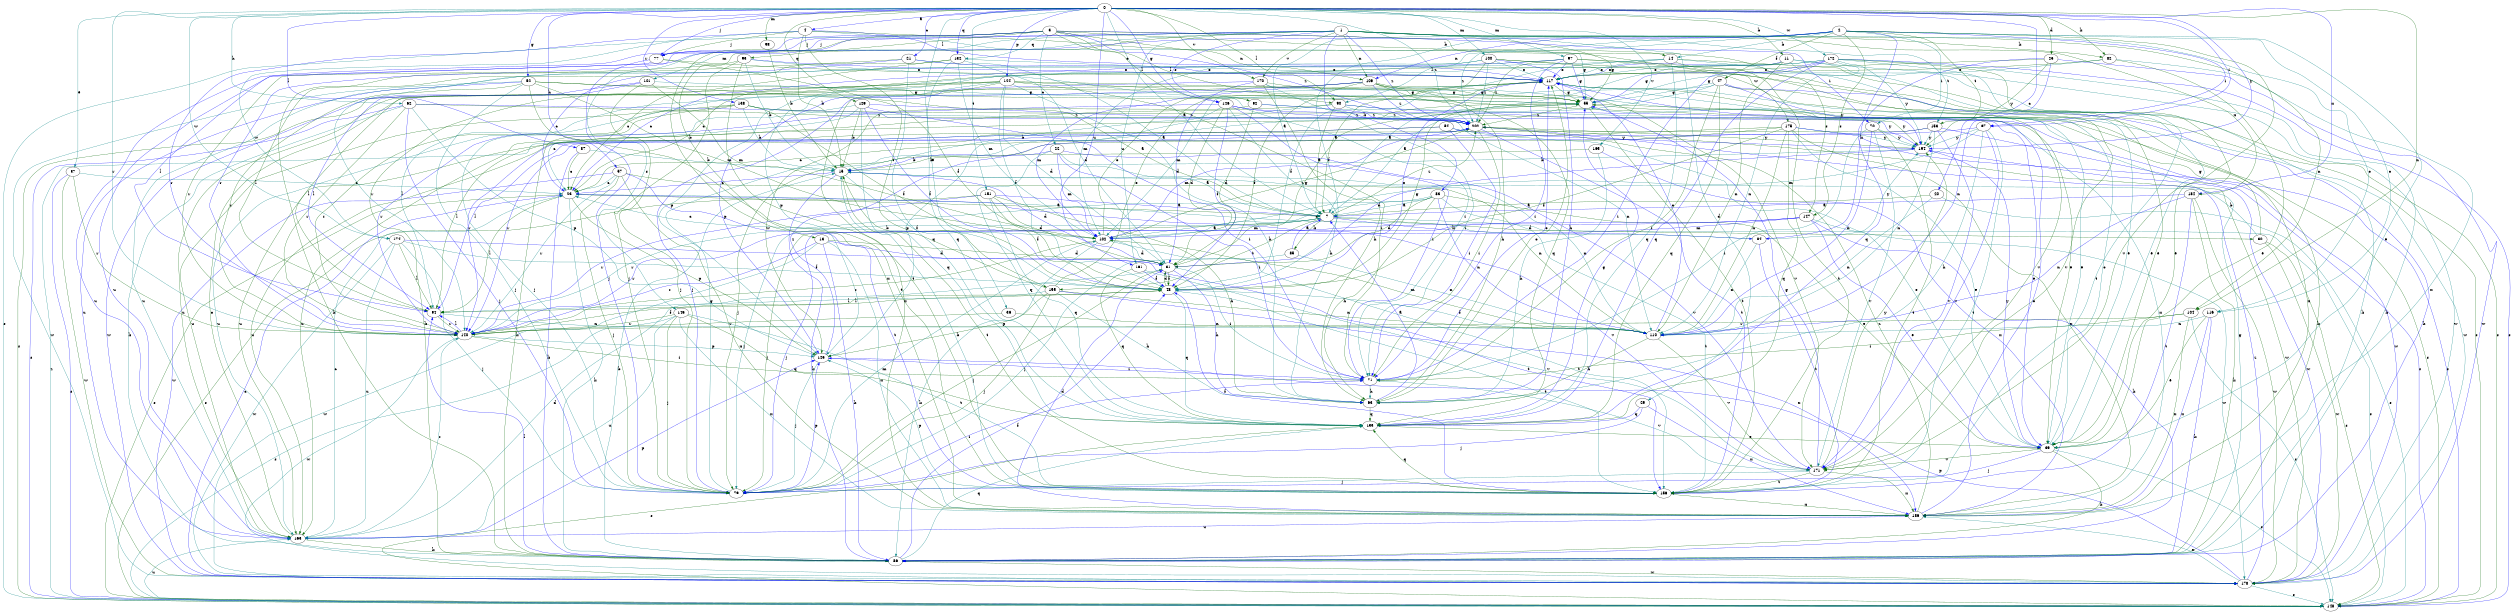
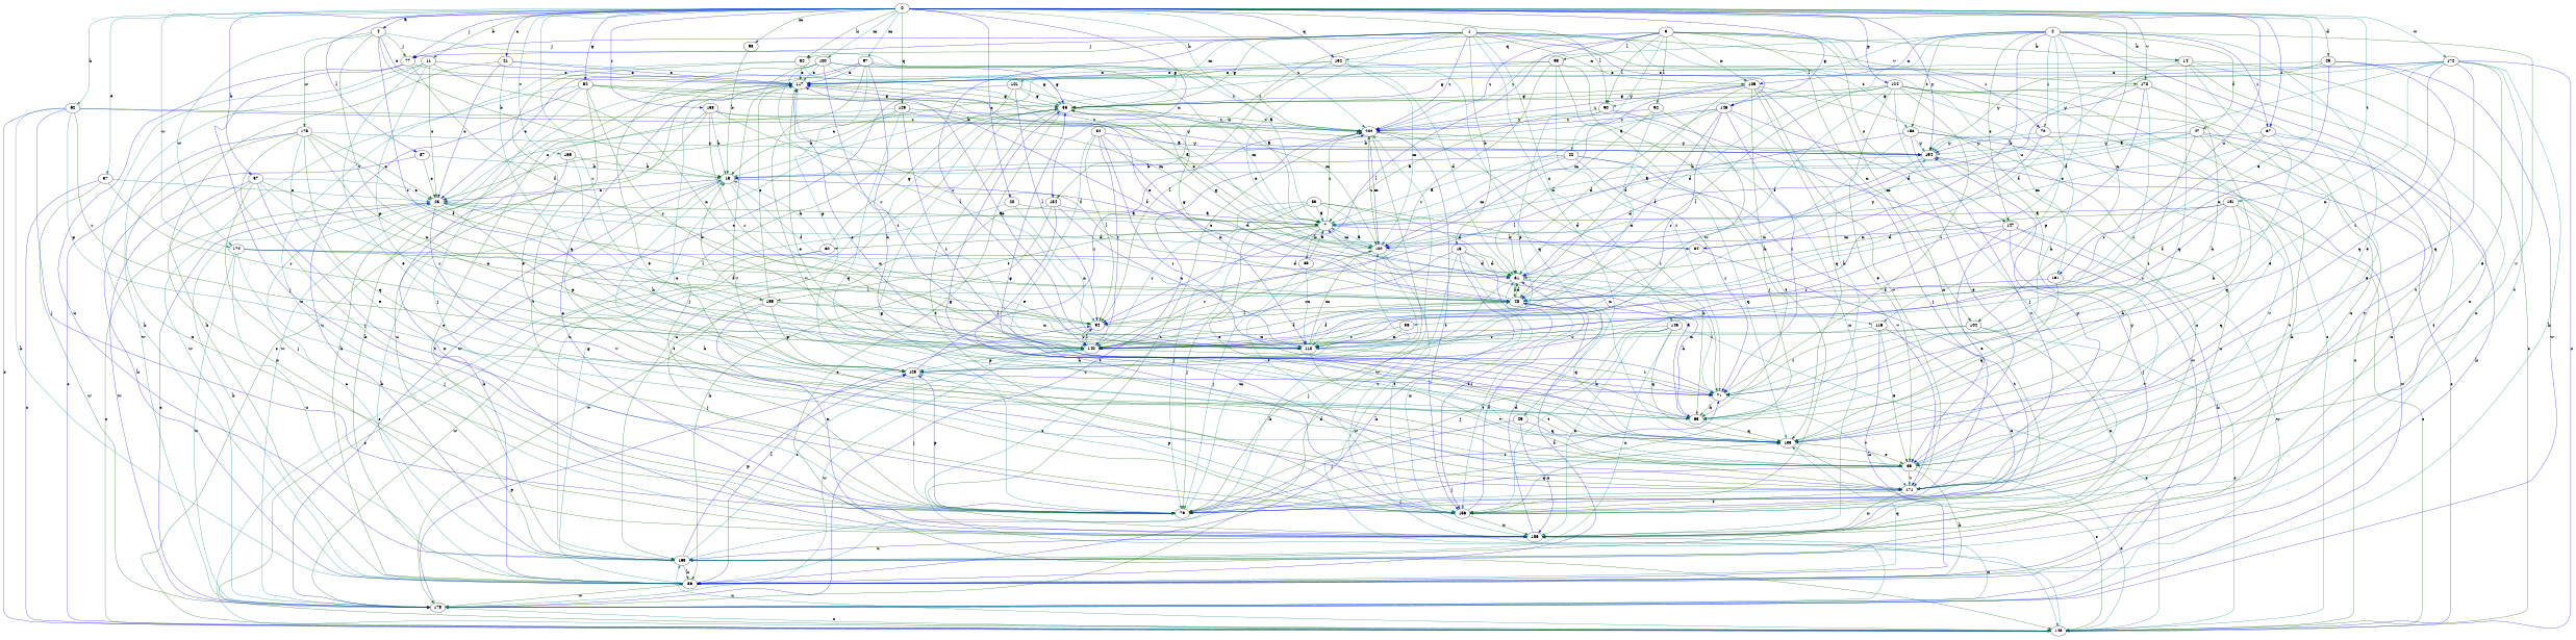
  strict digraph {
    edge [color=darkgreen]
    0
    4
    7
    11
    20
    21
    25
    36
    37
    52
    57
    62
    67
    77
    82
    87
    90
    97
    98
    100
    104
    124
    129
    132
    138
    140
    151
    161
    165
    170
    172
    174
    184
    194
    202
    146
    55
    15
    117
    155
    175
    84
    148
    30
    79
    85
    102
    39
    23
    86
    110
    125
    178
    133
    163
    156
    54
    94
    71
    186
    171
    63
    48
    31
    1
    13
    29
    83
    101
    109
    116
    145
    153
    2
    14
    47
    70
    147
    3
    22
    92
    93
    0 -> 4 [color=blue label=a]
    0 -> 7 [color=teal label=a]
    0 -> 11 [label=b]
    0 -> 20 [color=blue label=c]
    0 -> 21 [color=blue label=c]
    0 -> 25 [label=d]
    0 -> 36 [color=teal label=e]
    0 -> 37 [color=teal label=e]
    0 -> 52 [color=blue label=g]
    0 -> 57 [color=blue label=h]
    0 -> 62 [color=teal label=h]
    0 -> 67 [color=blue label=i]
    0 -> 77 [color=blue label=j]
    0 -> 82 [label=k]
    0 -> 87 [color=blue label=l]
    0 -> 90 [label=l]
    0 -> 97 [color=teal label=m]
    0 -> 98 [label=m]
    0 -> 100 [color=teal label=m]
    0 -> 104 [label=n]
    0 -> 124 [color=blue label=p]
    0 -> 129 [label=q]
    0 -> 132 [color=blue label=q]
    0 -> 138 [color=blue label=r]
    0 -> 140 [color=teal label=r]
    0 -> 151 [color=teal label=t]
    0 -> 161 [color=blue label=u]
    0 -> 165 [color=teal label=v]
    0 -> 170 [label=v]
    0 -> 172 [color=teal label=w]
    0 -> 174 [color=teal label=w]
    0 -> 184 [color=blue label=x]
    0 -> 194 [color=blue label=y]
    0 -> 202 [color=teal label=z]
    0 -> 146 [color=blue label=g]
    4 -> 77 [label=j]
    4 -> 140 [color=blue label=r]
    4 -> 174 [color=teal label=w]
    4 -> 55 [color=teal label=g]
    4 -> 15 [label=b]
    4 -> 117 [color=blue label=o]
    4 -> 155 [label=t]
    4 -> 175 [label=w]
    7 -> 202 [label=z]
    7 -> 155 [label=t]
    7 -> 84 [color=blue label=k]
    7 -> 148 [color=teal label=s]
    7 -> 30 [label=d]
    7 -> 79 [label=j]
    7 -> 85 [label=k]
    7 -> 102 [color=teal label=m]
    11 -> 117 [color=blue label=o]
    11 -> 39 [color=teal label=e]
    11 -> 23 [label=c]
    11 -> 86 [color=teal label=k]
    11 -> 110 [label=n]
    11 -> 125 [color=teal label=p]
    11 -> 178 [color=teal label=w]
    20 -> 7 [label=a]
    20 -> 148 [color=teal label=s]
    20 -> 110 [color=teal label=n]
    21 -> 7 [color=teal label=a]
    21 -> 117 [color=blue label=o]
    21 -> 23 [color=blue label=c]
    21 -> 86 [label=k]
    21 -> 133 [color=teal label=q]
    25 -> 194 [label=y]
    25 -> 117 [label=o]
    25 -> 110 [color=blue label=n]
    25 -> 178 [color=blue label=w]
    25 -> 133 [color=blue label=q]
    36 -> 140 [label=r]
    36 -> 110 [label=n]
    37 -> 140 [label=r]
    37 -> 148 [color=blue label=s]
    37 -> 23 [color=teal label=c]
    37 -> 178 [label=w]
    52 -> 7 [label=a]
    52 -> 140 [label=r]
    52 -> 55 [label=g]
    52 -> 79 [color=teal label=j]
    52 -> 102 [label=m]
    52 -> 178 [color=teal label=w]
    52 -> 163 [color=blue label=u]
    52 -> 156 [label=t]
    57 -> 140 [color=teal label=r]
    57 -> 79 [label=j]
    57 -> 23 [color=teal label=c]
    57 -> 110 [label=n]
    57 -> 178 [color=blue label=w]
    57 -> 156 [color=blue label=t]
    57 -> 186 [label=x]
    62 -> 140 [label=r]
    62 -> 194 [color=blue label=y]
    62 -> 202 [label=z]
    62 -> 148 [color=blue label=s]
    62 -> 79 [color=blue label=j]
    62 -> 86 [color=teal label=k]
    62 -> 125 [color=teal label=p]
    67 -> 140 [color=blue label=r]
    67 -> 194 [color=teal label=y]
    67 -> 102 [color=teal label=m]
    67 -> 156 [color=teal label=t]
    67 -> 171 [color=blue label=v]
    67 -> 63 [color=teal label=h]
    77 -> 117 [label=o]
    77 -> 79 [color=blue label=j]
    77 -> 163 [color=blue label=u]
    77 -> 48 [label=f]
    82 -> 55 [color=teal label=g]
    82 -> 117 [label=o]
    82 -> 39 [label=e]
    82 -> 186 [color=teal label=x]
    87 -> 15 [color=teal label=b]
    87 -> 23 [label=c]
    87 -> 86 [color=blue label=k]
    90 -> 7 [label=a]
    90 -> 202 [color=teal label=z]
    90 -> 125 [color=teal label=p]
    90 -> 178 [color=blue label=w]
-   90 -> 163 [label=u]
    90 -> 186 [color=teal label=x]
    97 -> 202 [label=z]
    97 -> 55 [color=blue label=g]
    97 -> 117 [color=blue label=o]
    97 -> 148 [label=s]
    97 -> 23 [color=blue label=c]
    97 -> 125 [color=teal label=p]
    97 -> 71 [color=blue label=i]
    97 -> 171 [label=v]
    98 -> 15 [label=b]
    100 -> 7 [label=a]
    100 -> 140 [color=teal label=r]
    100 -> 202 [color=teal label=z]
    100 -> 117 [color=teal label=o]
    100 -> 102 [color=teal label=m]
    100 -> 39 [label=e]
    100 -> 171 [label=v]
    100 -> 63 [color=blue label=h]
    104 -> 140 [label=r]
    104 -> 148 [color=teal label=s]
    104 -> 71 [label=i]
    104 -> 186 [label=x]
    124 -> 55 [label=g]
    124 -> 148 [label=s]
    124 -> 79 [color=teal label=j]
    124 -> 39 [label=e]
    124 -> 86 [label=k]
    124 -> 94 [label=l]
    124 -> 71 [label=i]
    124 -> 186 [label=x]
    124 -> 63 [color=teal label=h]
    124 -> 48 [color=teal label=f]
    124 -> 31 [color=teal label=d]
    129 -> 202 [color=blue label=z]
    129 -> 15 [label=b]
    129 -> 23 [color=teal label=c]
    129 -> 133 [color=teal label=q]
    129 -> 163 [color=teal label=u]
    129 -> 71 [color=blue label=i]
    129 -> 48 [color=blue label=f]
    132 -> 117 [color=teal label=o]
    132 -> 102 [color=teal label=m]
    132 -> 23 [label=c]
    132 -> 133 [color=teal label=q]
    132 -> 94 [label=l]
    132 -> 31 [color=teal label=d]
    138 -> 140 [label=r]
    138 -> 194 [label=y]
    138 -> 202 [color=teal label=z]
    138 -> 15 [color=teal label=b]
    138 -> 86 [label=k]
    138 -> 163 [label=u]
    138 -> 48 [label=f]
    140 -> 125 [color=teal label=p]
    140 -> 178 [color=teal label=w]
    140 -> 94 [color=blue label=l]
    140 -> 71 [label=i]
    140 -> 48 [label=f]
    151 -> 7 [color=blue label=a]
    151 -> 140 [color=blue label=r]
    151 -> 148 [label=s]
    151 -> 133 [color=teal label=q]
    151 -> 63 [label=h]
    151 -> 48 [label=f]
    151 -> 31 [label=d]
    161 -> 133 [label=q]
    161 -> 171 [color=teal label=v]
    161 -> 48 [color=blue label=f]
    165 -> 15 [label=b]
    165 -> 186 [color=blue label=x]
    165 -> 63 [color=teal label=h]
    170 -> 55 [label=g]
    170 -> 39 [color=teal label=e]
    170 -> 125 [color=blue label=p]
    170 -> 71 [color=teal label=i]
    170 -> 63 [label=h]
    170 -> 31 [color=blue label=d]
    172 -> 7 [color=teal label=a]
    172 -> 194 [color=teal label=y]
    172 -> 55 [color=blue label=g]
    172 -> 117 [color=teal label=o]
    172 -> 148 [color=blue label=s]
    172 -> 39 [label=e]
    172 -> 86 [color=teal label=k]
    172 -> 110 [color=teal label=n]
    172 -> 133 [color=blue label=q]
    172 -> 156 [color=teal label=t]
    172 -> 71 [color=blue label=i]
    174 -> 79 [color=teal label=j]
    174 -> 178 [color=teal label=w]
    174 -> 163 [color=teal label=u]
    174 -> 94 [label=l]
    174 -> 48 [color=teal label=f]
    174 -> 31 [color=blue label=d]
    184 -> 7 [color=blue label=a]
    184 -> 86 [label=k]
    184 -> 110 [color=blue label=n]
    184 -> 178 [label=w]
    184 -> 156 [color=blue label=t]
    194 -> 15 [color=teal label=b]
    194 -> 178 [color=blue label=w]
    194 -> 31 [color=blue label=d]
    202 -> 194 [label=y]
    202 -> 102 [color=blue label=m]
    202 -> 178 [label=w]
    202 -> 156 [color=blue label=t]
    202 -> 71 [label=i]
    146 -> 140 [color=blue label=r]
    146 -> 202 [color=blue label=z]
    146 -> 15 [color=teal label=b]
    146 -> 39 [color=blue label=e]
    146 -> 71 [color=blue label=i]
    146 -> 63 [color=teal label=h]
    146 -> 48 [color=blue label=f]
    146 -> 31 [label=d]
    55 -> 202 [label=z]
    55 -> 148 [label=s]
    55 -> 163 [label=u]
    55 -> 156 [label=t]
    15 -> 23 [color=blue label=c]
    15 -> 86 [color=blue label=k]
    15 -> 110 [color=teal label=n]
    15 -> 156 [label=t]
    15 -> 48 [color=teal label=f]
    15 -> 31 [color=blue label=d]
    117 -> 55 [label=g]
    117 -> 86 [label=k]
    117 -> 178 [color=teal label=w]
    117 -> 94 [color=teal label=l]
    155 -> 15 [label=b]
    155 -> 117 [label=o]
    155 -> 79 [label=j]
    155 -> 110 [label=n]
    155 -> 125 [label=p]
    155 -> 94 [color=teal label=l]
    155 -> 186 [color=blue label=x]
    155 -> 63 [color=teal label=h]
    175 -> 194 [color=teal label=y]
    175 -> 148 [color=blue label=s]
    175 -> 79 [label=j]
    175 -> 39 [color=teal label=e]
    175 -> 23 [label=c]
    175 -> 110 [label=n]
    175 -> 133 [label=q]
    175 -> 186 [label=x]
    175 -> 48 [label=f]
    84 -> 194 [color=teal label=y]
    84 -> 23 [color=teal label=c]
    84 -> 110 [color=teal label=n]
    84 -> 156 [color=blue label=t]
    148 -> 202 [color=teal label=z]
    148 -> 163 [color=teal label=u]
    30 -> 55 [label=g]
    30 -> 15 [color=teal label=b]
    30 -> 148 [label=s]
    30 -> 178 [label=w]
    79 -> 55 [color=teal label=g]
    79 -> 102 [color=teal label=m]
    79 -> 125 [color=blue label=p]
    79 -> 71 [color=blue label=i]
-   85 -> 7 [color=blue label=a]
+   85 -> 7 [label=a]
    85 -> 79 [color=teal label=j]
    85 -> 110 [color=teal label=n]
    102 -> 7 [color=teal label=a]
    102 -> 140 [label=r]
    102 -> 202 [label=z]
    102 -> 117 [label=o]
    102 -> 23 [color=teal label=c]
    102 -> 86 [color=teal label=k]
    102 -> 156 [color=teal label=t]
    102 -> 31 [color=teal label=d]
    39 -> 194 [color=blue label=y]
    39 -> 117 [color=teal label=o]
    39 -> 148 [color=teal label=s]
    39 -> 79 [color=blue label=j]
    39 -> 86 [label=k]
    39 -> 171 [label=v]
    23 -> 7 [label=a]
    23 -> 148 [label=s]
    23 -> 86 [color=teal label=k]
    23 -> 125 [label=p]
    23 -> 94 [label=l]
    23 -> 171 [color=blue label=v]
    86 -> 55 [color=teal label=g]
    86 -> 15 [color=teal label=b]
    86 -> 178 [label=w]
    86 -> 133 [color=teal label=q]
    86 -> 94 [color=blue label=l]
    86 -> 48 [color=blue label=f]
    110 -> 117 [color=blue label=o]
    110 -> 102 [label=m]
    110 -> 171 [label=v]
    110 -> 63 [label=h]
    110 -> 48 [color=teal label=f]
    125 -> 202 [color=blue label=z]
    125 -> 79 [color=teal label=j]
    125 -> 71 [color=blue label=i]
    178 -> 202 [color=blue label=z]
    178 -> 148 [color=teal label=s]
    178 -> 23 [color=blue label=c]
    178 -> 125 [color=blue label=p]
    178 -> 186 [color=teal label=x]
    133 -> 55 [color=blue label=g]
    133 -> 148 [label=s]
    133 -> 39 [label=e]
    163 -> 140 [color=teal label=r]
    163 -> 117 [label=o]
    163 -> 23 [color=teal label=c]
    163 -> 86 [label=k]
    163 -> 125 [color=blue label=p]
    163 -> 31 [color=teal label=d]
    156 -> 15 [color=teal label=b]
    156 -> 125 [color=teal label=p]
    156 -> 133 [label=q]
    156 -> 186 [label=x]
    156 -> 48 [color=blue label=f]
    54 -> 140 [color=blue label=r]
    54 -> 194 [color=blue label=y]
    54 -> 39 [color=teal label=e]
-   83 -> 110 [color=blue label=n]
+   54 -> 110 [color=blue label=n]
    54 -> 94 [label=l]
    54 -> 71 [color=blue label=i]
    94 -> 140 [label=r]
    94 -> 110 [color=teal label=n]
    71 -> 117 [color=blue label=o]
    71 -> 171 [color=teal label=v]
    71 -> 63 [color=teal label=h]
    186 -> 202 [label=z]
    186 -> 117 [color=blue label=o]
    186 -> 163 [color=blue label=u]
    186 -> 31 [color=blue label=d]
    171 -> 194 [label=y]
    171 -> 55 [color=blue label=g]
    171 -> 79 [color=teal label=j]
    171 -> 156 [label=t]
    171 -> 186 [label=x]
    63 -> 7 [color=blue label=a]
    63 -> 117 [label=o]
    63 -> 133 [label=q]
    48 -> 55 [label=g]
    48 -> 117 [color=blue label=o]
    48 -> 133 [color=teal label=q]
    48 -> 156 [color=teal label=t]
    48 -> 94 [label=l]
    48 -> 31 [label=d]
    31 -> 55 [label=g]
    31 -> 79 [label=j]
    31 -> 71 [color=teal label=i]
    31 -> 63 [color=blue label=h]
    31 -> 48 [label=f]
    1 -> 77 [color=blue label=j]
    1 -> 82 [label=k]
    1 -> 104 [label=n]
    1 -> 140 [color=blue label=r]
    1 -> 161 [color=teal label=u]
    1 -> 170 [label=v]
    1 -> 184 [label=x]
    1 -> 202 [color=blue label=z]
    1 -> 146 [color=blue label=s]
    1 -> 55 [label=g]
    1 -> 13 [label=b]
    1 -> 29 [color=teal label=d]
-   1 -> 83 [color=blue label=k]
    1 -> 101 [color=teal label=m]
    1 -> 109 [label=n]
    1 -> 116 [color=teal label=o]
    1 -> 145 [color=teal label=s]
    1 -> 153 [color=teal label=t]
    13 -> 140 [color=blue label=r]
    13 -> 86 [color=blue label=k]
    13 -> 178 [color=teal label=w]
    13 -> 156 [color=blue label=t]
    13 -> 186 [color=teal label=x]
    13 -> 31 [label=d]
    29 -> 79 [color=blue label=j]
    29 -> 133 [color=blue label=q]
    29 -> 186 [color=blue label=x]
    83 -> 7 [color=teal label=a]
    83 -> 140 [color=teal label=r]
    83 -> 79 [color=teal label=j]
    83 -> 39 [label=e]
    83 -> 156 [color=teal label=t]
    83 -> 63 [label=h]
    83 -> 31 [label=d]
    101 -> 55 [color=teal label=g]
    101 -> 79 [label=j]
    101 -> 102 [label=m]
    101 -> 178 [color=blue label=w]
    101 -> 94 [color=blue label=l]
    109 -> 202 [color=blue label=z]
    109 -> 55 [label=g]
    109 -> 79 [color=blue label=j]
    109 -> 102 [color=blue label=m]
    109 -> 133 [label=q]
    109 -> 163 [label=u]
    109 -> 171 [label=v]
    109 -> 63 [label=h]
    109 -> 48 [label=f]
    116 -> 39 [label=e]
    116 -> 86 [color=blue label=k]
    116 -> 110 [color=teal label=n]
    116 -> 186 [color=blue label=x]
    145 -> 140 [label=r]
    145 -> 148 [color=teal label=s]
    145 -> 79 [label=j]
    145 -> 133 [label=q]
    145 -> 163 [color=teal label=u]
    145 -> 156 [color=teal label=t]
    145 -> 186 [color=teal label=x]
    153 -> 194 [color=teal label=y]
    153 -> 148 [color=blue label=s]
    153 -> 110 [color=teal label=n]
    153 -> 163 [label=u]
    153 -> 94 [color=blue label=l]
    153 -> 171 [color=blue label=v]
    2 -> 7 [color=teal label=a]
    2 -> 67 [color=blue label=i]
    2 -> 90 [color=teal label=l]
    2 -> 202 [color=teal label=z]
    2 -> 84 [color=blue label=k]
    2 -> 39 [color=teal label=e]
    2 -> 163 [color=blue label=u]
    2 -> 171 [label=v]
    2 -> 48 [color=teal label=f]
    2 -> 109 [color=blue label=n]
    2 -> 116 [color=teal label=o]
    2 -> 153 [label=t]
    2 -> 14 [color=teal label=b]
    2 -> 47 [label=f]
    2 -> 70 [color=teal label=i]
    2 -> 147 [label=s]
    14 -> 117 [color=teal label=o]
    14 -> 148 [label=s]
    14 -> 39 [color=teal label=e]
    14 -> 133 [color=teal label=q]
    14 -> 163 [color=teal label=u]
    14 -> 156 [label=t]
    14 -> 48 [color=teal label=f]
    47 -> 7 [color=teal label=a]
    47 -> 194 [color=blue label=y]
-   47 -> 55 [color=teal label=g]
    47 -> 102 [color=teal label=m]
    47 -> 86 [color=blue label=k]
    47 -> 133 [label=q]
    47 -> 71 [label=i]
    47 -> 186 [label=x]
    70 -> 194 [color=teal label=y]
    70 -> 110 [color=blue label=n]
    70 -> 156 [label=t]
-   70 -> 71 [color=teal label=i]
    70 -> 171 [color=teal label=v]
    147 -> 140 [color=blue label=r]
    147 -> 79 [color=blue label=j]
    147 -> 102 [color=blue label=m]
    147 -> 39 [color=blue label=e]
    147 -> 86 [color=blue label=k]
    147 -> 178 [color=teal label=w]
    3 -> 77 [color=blue label=j]
    3 -> 90 [label=l]
    3 -> 132 [color=teal label=q]
    3 -> 202 [color=blue label=z]
    3 -> 148 [color=teal label=s]
    3 -> 94 [color=blue label=l]
    3 -> 186 [label=x]
    3 -> 109 [label=n]
    3 -> 14 [label=b]
    3 -> 70 [color=blue label=i]
    3 -> 147 [label=s]
-   3 -> 22 [color=teal label=c]
+   3 -> 22 [color=teal label=y]
    3 -> 92 [label=l]
    3 -> 93 [label=l]
    22 -> 7 [color=teal label=a]
    22 -> 15 [color=blue label=b]
    22 -> 102 [color=blue label=m]
    22 -> 133 [color=teal label=q]
    22 -> 71 [color=blue label=i]
    22 -> 171 [color=blue label=v]
    92 -> 202 [color=blue label=z]
    92 -> 110 [color=teal label=n]
    92 -> 125 [label=w]
    92 -> 31 [label=d]
    93 -> 140 [label=r]
    93 -> 15 [color=teal label=b]
    93 -> 117 [color=blue label=o]
    93 -> 79 [label=j]
    93 -> 156 [label=t]
    93 -> 71 [color=teal label=i]
  }
